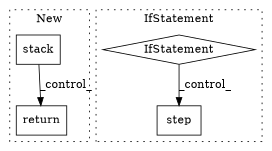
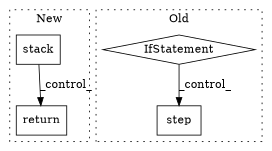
  digraph {
    node [a=32 shape=box]
    n1 [a=41 l=7 label=return s=1968]
    n2 [l="6,1" label=stack s="1981,2012"]
    n3 [l="5,1" label=step s="2240,2246"]
    n4 [a=25 l="8,2" label=IfStatement s="2142,2174" shape=diamond]
    subgraph cluster_1 {
      label=New
      style=dotted
      n1
      n2
    }
    subgraph cluster_2 {
-     label=IfStatement
+     label=Old
      style=dotted
      n3
      n4
    }
    n2 -> n1 [label=_control_]
    n4 -> n3 [label=_control_]
  }
